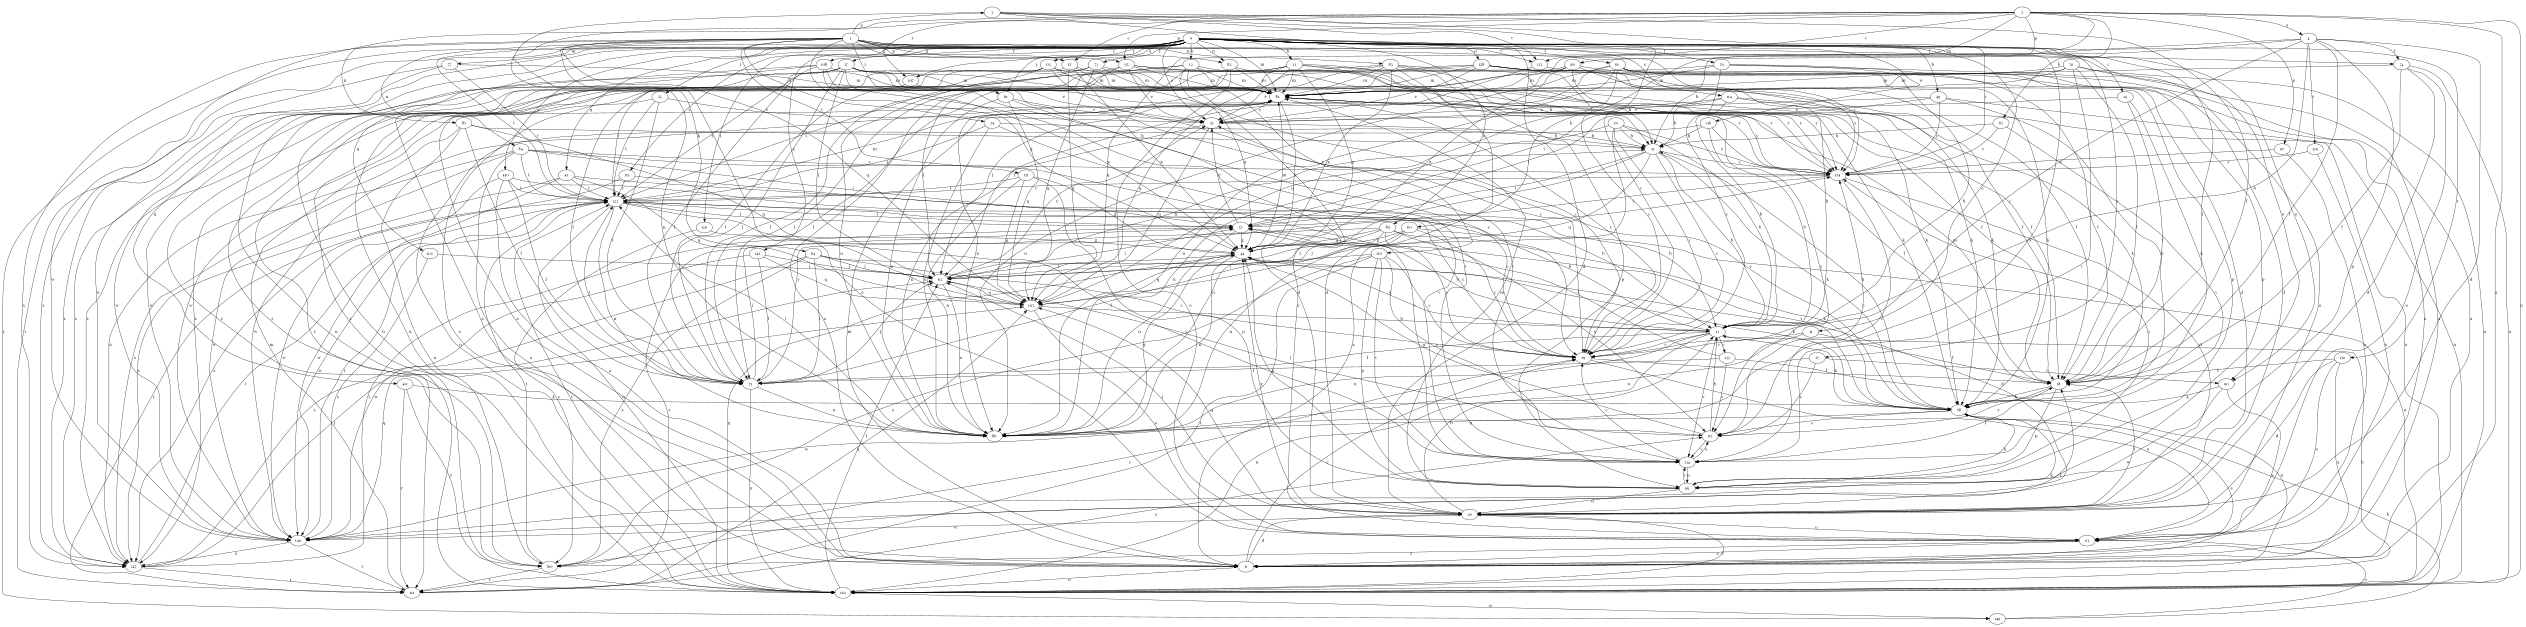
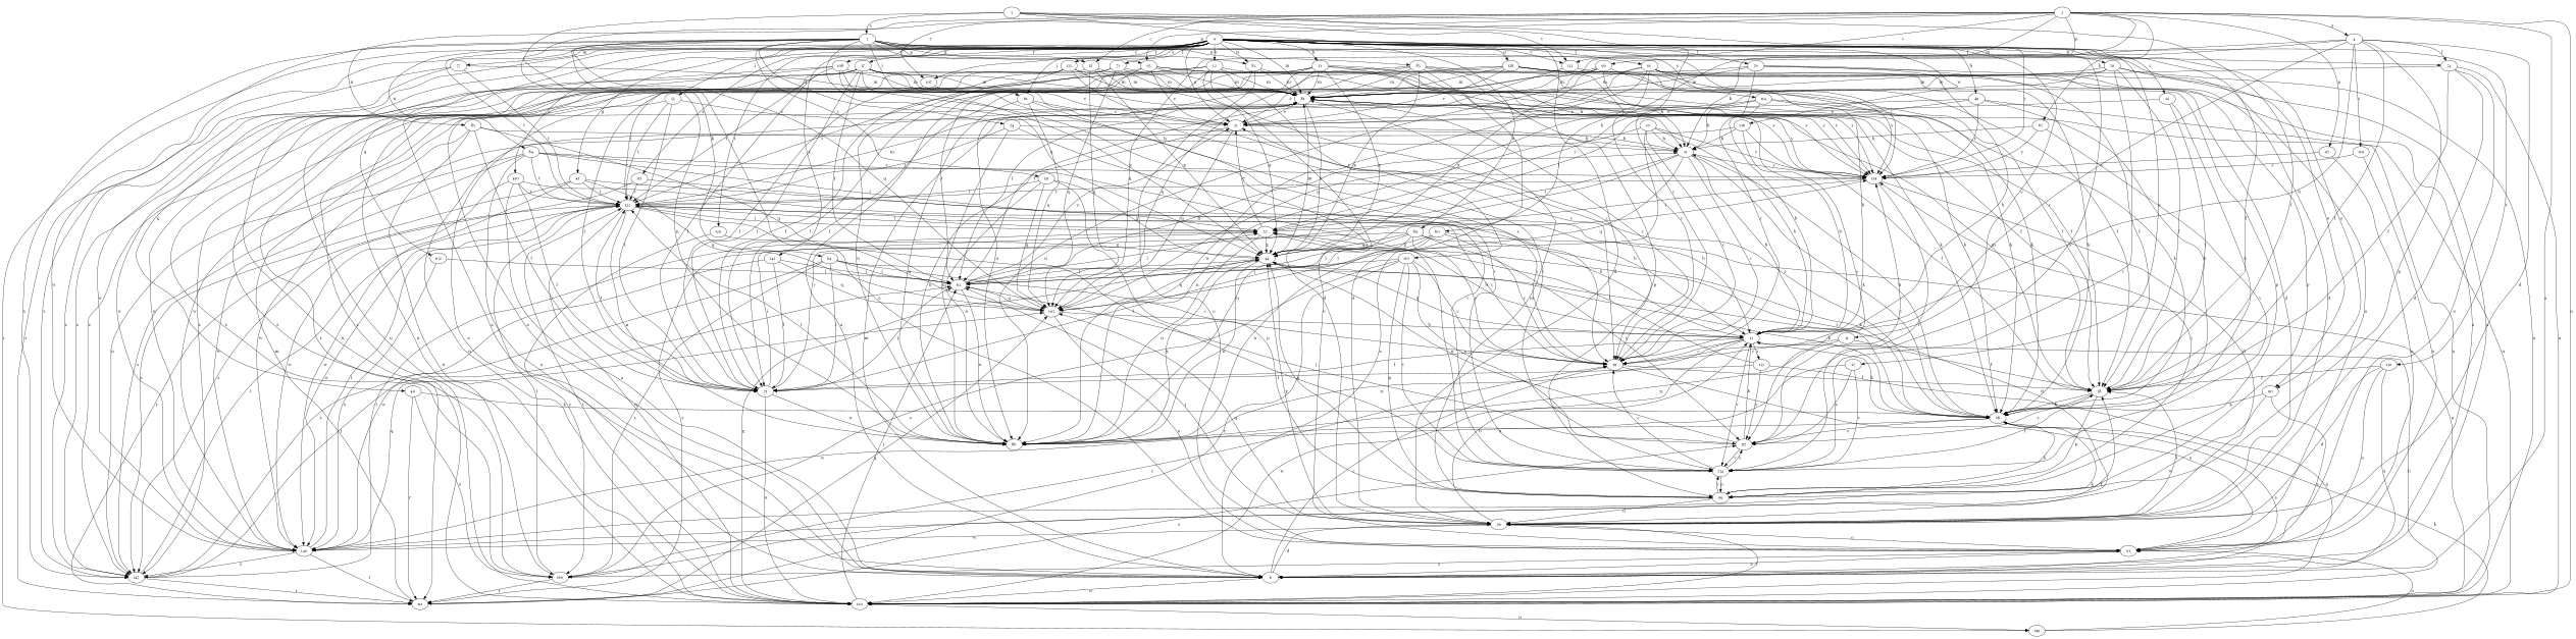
  strict digraph {
    fontname="Playfair Display"
    node [fontname="Playfair Display"]
    edge [fontname="Playfair Display"]
    0
    11
    12
    14
    17
    27
    31
    32
    38
    40
    41
    49
    50
    55
    56
    61
    69
    73
    77
    81
    82
    89
    90
    102
    108
    n26 [label=107]
    113
    114
    115
    117
    120
    128
    130
    132
    136
    140
    142
    147
    149
    n40 [label=450]
    10
    51
    154
    6
    19
    86
    13
    44
    105
    122
    99
    68
    93
    129
    62
    110
-   160 [label=560]
+   160
    75
    134
    111
    57
    26
    1
    3
    18
    24
    74
    83
    84
    85
    95
    n72 [label=131]
    2
    4
    64
    n76 [label=60]
    67
    96
    97
    159
    133
    0 -> 11 [label=b]
    0 -> 12 [label=b]
    0 -> 14 [label=c]
    0 -> 17 [label=c]
    0 -> 27 [label=e]
    0 -> 31 [label=e]
    0 -> 32 [label=e]
    0 -> 38 [label=f]
    0 -> 40 [label=g]
    0 -> 41 [label=g]
    0 -> 49 [label=h]
+   0 -> 50 [label=h]
    0 -> 55 [label=i]
    0 -> 56 [label=i]
    0 -> 61 [label=j]
    0 -> 69 [label=l]
    0 -> 73 [label=l]
    0 -> 77 [label=m]
    0 -> 81 [label=m]
    0 -> 82 [label=n]
    0 -> 89 [label=o]
    0 -> 90 [label=o]
    0 -> 102 [label=q]
    0 -> 108 [label=r]
    0 -> n26 [label=r]
    0 -> 113 [label=s]
    0 -> 114 [label=s]
    0 -> 115 [label=s]
    0 -> 117 [label=s]
    0 -> 120 [label=t]
    0 -> 128 [label=u]
    0 -> 130 [label=v]
    0 -> 132 [label=v]
    0 -> 136 [label=w]
    0 -> 140 [label=w]
    0 -> 142 [label=x]
    0 -> 147 [label=x]
    0 -> 149 [label=y]
    0 -> n40 [label=y]
    11 -> 81 [label=m]
    11 -> 147 [label=x]
    11 -> 154 [label=y]
    11 -> 86 [label=n]
    11 -> 44 [label=g]
    11 -> 105 [label=q]
    11 -> 122 [label=t]
    11 -> 99 [label=p]
    11 -> 68 [label=k]
    12 -> 81 [label=m]
    12 -> 154 [label=y]
    12 -> 44 [label=g]
    12 -> 93 [label=o]
    12 -> 129 [label=u]
    12 -> 62 [label=j]
    12 -> 110 [label=r]
    12 -> 160 [label=z]
    14 -> 32 [label=e]
    14 -> 38 [label=f]
    14 -> 68 [label=k]
    17 -> 32 [label=e]
    17 -> 81 [label=m]
    17 -> 147 [label=x]
    17 -> 44 [label=g]
    17 -> 122 [label=t]
    17 -> 68 [label=k]
    17 -> 62 [label=j]
    17 -> 160 [label=z]
    17 -> 75 [label=l]
    17 -> 134 [label=v]
    27 -> 117 [label=s]
    27 -> 140 [label=w]
-   27 -> 90 [label=v]
+   27 -> 134 [label=v]
    31 -> 38 [label=f]
    31 -> 19 [label=c]
    31 -> 86 [label=n]
    32 -> 51 [label=h]
    32 -> 86 [label=n]
    32 -> 105 [label=q]
    38 -> 81 [label=m]
    38 -> 117 [label=s]
    38 -> 99 [label=p]
    38 -> 68 [label=k]
    40 -> 68 [label=k]
    40 -> 160 [label=z]
    40 -> 111 [label=r]
    41 -> 140 [label=w]
    41 -> 147 [label=x]
    41 -> 13 [label=b]
    41 -> 105 [label=q]
    41 -> 122 [label=t]
    49 -> 32 [label=e]
    49 -> 154 [label=y]
    49 -> 68 [label=k]
    49 -> 129 [label=u]
    49 -> 57 [label=i]
    50 -> 38 [label=f]
    50 -> 81 [label=m]
    50 -> 140 [label=w]
    50 -> 6 [label=a]
    50 -> 129 [label=u]
    50 -> 134 [label=v]
    50 -> 57 [label=i]
    55 -> 32 [label=e]
    55 -> 6 [label=a]
    55 -> 122 [label=t]
    55 -> 75 [label=l]
    56 -> 38 [label=f]
    56 -> 81 [label=m]
    56 -> 19 [label=c]
    56 -> 13 [label=b]
    56 -> 93 [label=o]
    56 -> 160 [label=z]
    61 -> 32 [label=e]
    61 -> 19 [label=c]
    61 -> 86 [label=n]
    61 -> 105 [label=q]
    69 -> 81 [label=m]
    69 -> 154 [label=y]
    69 -> 86 [label=n]
    69 -> 105 [label=q]
    69 -> 99 [label=p]
    69 -> 68 [label=k]
    69 -> 62 [label=j]
    69 -> 26 [label=d]
    73 -> 38 [label=f]
    73 -> 81 [label=m]
    73 -> 105 [label=q]
    73 -> 122 [label=t]
    73 -> 75 [label=l]
    77 -> 81 [label=m]
    77 -> 147 [label=x]
    77 -> 122 [label=t]
    77 -> 111 [label=r]
    81 -> 32 [label=e]
    81 -> 117 [label=s]
    81 -> 154 [label=y]
    81 -> 19 [label=c]
    81 -> 44 [label=j]
    82 -> 81 [label=m]
    82 -> 6 [label=a]
    82 -> 68 [label=k]
    82 -> 93 [label=o]
    89 -> 117 [label=s]
    89 -> 19 [label=c]
    89 -> 86 [label=n]
    89 -> 44 [label=g]
    89 -> 68 [label=k]
    89 -> 62 [label=j]
    89 -> 111 [label=r]
    90 -> 140 [label=w]
    90 -> 6 [label=a]
    90 -> 68 [label=k]
    102 -> 140 [label=x]
    102 -> 62 [label=j]
    108 -> 81 [label=m]
    108 -> 140 [label=w]
    108 -> 129 [label=u]
    108 -> 75 [label=l]
    108 -> 134 [label=v]
    108 -> 26 [label=d]
    n26 -> 154 [label=y]
    n26 -> 111 [label=r]
    113 -> 81 [label=m]
    113 -> 154 [label=y]
    113 -> 6 [label=a]
    113 -> 19 [label=c]
    113 -> 86 [label=n]
    113 -> 129 [label=u]
    114 -> 32 [label=e]
    114 -> 51 [label=h]
    114 -> 13 [label=b]
    114 -> 68 [label=k]
    114 -> 129 [label=u]
    115 -> 147 [label=x]
    115 -> 19 [label=c]
    115 -> 122 [label=t]
    117 -> 154 [label=y]
    117 -> 13 [label=b]
    117 -> 44 [label=g]
    117 -> 62 [label=j]
    117 -> 134 [label=v]
    120 -> 44 [label=g]
    120 -> 160 [label=z]
    128 -> 32 [label=e]
    128 -> 38 [label=f]
    128 -> 81 [label=m]
    128 -> 147 [label=x]
    128 -> 19 [label=c]
    128 -> 68 [label=k]
    128 -> 75 [label=l]
    128 -> 26 [label=d]
    130 -> 38 [label=f]
    130 -> 6 [label=a]
    130 -> 93 [label=o]
    130 -> 26 [label=d]
    132 -> 6 [label=a]
    132 -> 62 [label=j]
    136 -> 38 [label=f]
    136 -> 140 [label=w]
    136 -> 51 [label=h]
    136 -> 13 [label=b]
    140 -> 147 [label=x]
    140 -> 105 [label=q]
    140 -> 122 [label=t]
    140 -> 68 [label=k]
    140 -> 111 [label=r]
    142 -> 147 [label=x]
    142 -> 105 [label=q]
    142 -> 62 [label=j]
    142 -> 75 [label=l]
    147 -> 122 [label=t]
    147 -> 62 [label=j]
    147 -> 111 [label=r]
    147 -> 57 [label=i]
    149 -> 68 [label=k]
    149 -> 93 [label=o]
    n40 -> 140 [label=w]
    n40 -> 6 [label=a]
    n40 -> 13 [label=b]
    n40 -> 122 [label=t]
    n40 -> 75 [label=l]
    10 -> 51 [label=h]
    10 -> 154 [label=y]
    10 -> 6 [label=a]
    10 -> 19 [label=c]
    10 -> 86 [label=n]
    10 -> 13 [label=b]
    51 -> 154 [label=y]
    51 -> 19 [label=c]
    51 -> 86 [label=n]
    51 -> 13 [label=b]
    51 -> 105 [label=q]
    51 -> 68 [label=k]
    51 -> 57 [label=i]
    154 -> 122 [label=t]
    154 -> 134 [label=v]
    154 -> 57 [label=i]
    154 -> 26 [label=d]
    6 -> 81 [label=m]
    6 -> 19 [label=c]
    6 -> 129 [label=u]
    6 -> 26 [label=d]
    19 -> 38 [label=f]
    19 -> 93 [label=o]
    86 -> 44 [label=g]
    86 -> 122 [label=t]
    13 -> 19 [label=c]
    13 -> 86 [label=n]
    13 -> 44 [label=g]
    13 -> 68 [label=k]
    13 -> 129 [label=u]
    13 -> 75 [label=l]
    13 -> 134 [label=v]
    13 -> 133 [label=v]
    44 -> 81 [label=m]
    44 -> 86 [label=n]
    44 -> 105 [label=q]
    44 -> 68 [label=k]
    44 -> 62 [label=j]
    105 -> 13 [label=b]
    105 -> 93 [label=o]
    122 -> 81 [label=m]
    122 -> 140 [label=w]
    122 -> 19 [label=c]
    122 -> 86 [label=n]
    122 -> 13 [label=b]
    122 -> 129 [label=u]
    122 -> 134 [label=v]
    122 -> 111 [label=r]
    122 -> 57 [label=i]
    99 -> 81 [label=m]
    99 -> 154 [label=y]
    99 -> 44 [label=g]
    99 -> 68 [label=k]
    99 -> 134 [label=v]
    99 -> 26 [label=d]
    68 -> 32 [label=e]
    68 -> 117 [label=s]
    68 -> 51 [label=h]
    68 -> 6 [label=a]
    68 -> 86 [label=n]
    68 -> 57 [label=i]
    93 -> 6 [label=a]
    93 -> 160 [label=z]
    129 -> 81 [label=n]
    129 -> 149 [label=u]
    129 -> 13 [label=b]
    129 -> 44 [label=g]
    129 -> 122 [label=t]
    129 -> 62 [label=j]
    129 -> 26 [label=f]
    62 -> 32 [label=e]
    62 -> 51 [label=h]
    62 -> 86 [label=n]
    62 -> 105 [label=q]
    62 -> 57 [label=i]
    110 -> 117 [label=s]
    110 -> 19 [label=c]
    110 -> 99 [label=p]
    110 -> 62 [label=j]
    110 -> 160 [label=z]
    110 -> 134 [label=v]
    110 -> 111 [label=r]
    160 -> 38 [label=f]
    160 -> 19 [label=c]
    160 -> 122 [label=t]
    160 -> 111 [label=r]
    75 -> 154 [label=y]
    75 -> 86 [label=n]
    75 -> 122 [label=t]
    75 -> 129 [label=u]
    75 -> 62 [label=j]
    75 -> 57 [label=i]
    134 -> 38 [label=f]
    134 -> 117 [label=s]
    134 -> 19 [label=c]
    134 -> 99 [label=p]
    111 -> 81 [label=m]
    111 -> 117 [label=s]
    111 -> 105 [label=q]
    57 -> 32 [label=e]
    57 -> 86 [label=n]
    57 -> 13 [label=b]
    57 -> 44 [label=g]
    57 -> 122 [label=t]
    26 -> 38 [label=f]
    26 -> 140 [label=w]
    26 -> 13 [label=b]
    26 -> 44 [label=g]
    26 -> 105 [label=q]
    26 -> 93 [label=o]
    26 -> 62 [label=j]
    1 -> 61 [label=j]
    1 -> 82 [label=n]
    1 -> 90 [label=o]
    1 -> 147 [label=x]
    1 -> 154 [label=y]
    1 -> 44 [label=g]
    1 -> 105 [label=q]
    1 -> 122 [label=t]
    1 -> 93 [label=o]
-   1 -> 3 [label=a]
+   3 -> 1 [label=a]
    1 -> 18 [label=c]
    1 -> 24 [label=d]
    1 -> 74 [label=l]
    1 -> 83 [label=n]
    1 -> 84 [label=n]
    1 -> 85 [label=n]
    1 -> 95 [label=p]
    1 -> n72 [label=y]
    3 -> 38 [label=f]
    3 -> 132 [label=v]
    3 -> 154 [label=y]
    3 -> 19 [label=c]
    3 -> 86 [label=n]
    3 -> 26 [label=d]
    18 -> 81 [label=m]
    18 -> 6 [label=a]
    18 -> 19 [label=c]
    18 -> 44 [label=g]
    18 -> 105 [label=q]
    24 -> 51 [label=h]
    24 -> 86 [label=n]
    24 -> 122 [label=t]
    24 -> 134 [label=v]
    74 -> 38 [label=f]
    74 -> 81 [label=m]
    74 -> 93 [label=o]
    74 -> 129 [label=u]
    74 -> 26 [label=d]
    83 -> 32 [label=e]
    83 -> 38 [label=f]
    83 -> 81 [label=m]
    83 -> 51 [label=h]
    83 -> 44 [label=g]
    83 -> 99 [label=p]
    83 -> 75 [label=l]
    83 -> 26 [label=d]
    84 -> 140 [label=w]
    84 -> 147 [label=x]
    84 -> 154 [label=y]
    84 -> 6 [label=a]
    84 -> 122 [label=t]
    84 -> 134 [label=v]
    84 -> 57 [label=i]
    85 -> 147 [label=u]
    85 -> 51 [label=h]
    85 -> 105 [label=q]
    85 -> 129 [label=u]
    85 -> 75 [label=l]
    95 -> 32 [label=e]
    95 -> 38 [label=f]
    95 -> 81 [label=m]
    95 -> 140 [label=w]
    95 -> 154 [label=y]
    95 -> 75 [label=l]
    n72 -> 86 [label=n]
    n72 -> 44 [label=g]
    n72 -> 105 [label=q]
    n72 -> 122 [label=t]
    n72 -> 99 [label=p]
    2 -> 81 [label=m]
    2 -> n26 [label=r]
    2 -> 132 [label=v]
    2 -> 140 [label=w]
    2 -> 6 [label=a]
    2 -> 129 [label=u]
    2 -> 18 [label=c]
    2 -> 95 [label=p]
    2 -> 4 [label=a]
    2 -> 64 [label=k]
    2 -> n76 [label=k]
    2 -> 67 [label=k]
    2 -> 96 [label=p]
    2 -> 97 [label=p]
    4 -> 38 [label=f]
    4 -> 51 [label=h]
    4 -> 19 [label=c]
    4 -> 13 [label=b]
    4 -> 105 [label=q]
    4 -> 99 [label=p]
    4 -> 26 [label=d]
    4 -> 74 [label=l]
    4 -> 159 [label=z]
    64 -> 140 [label=w]
    64 -> 19 [label=c]
    64 -> 62 [label=j]
    64 -> 160 [label=z]
    64 -> 75 [label=l]
    64 -> 26 [label=d]
    n76 -> 19 [label=c]
    n76 -> 44 [label=g]
    n76 -> 129 [label=u]
    n76 -> 62 [label=j]
    n76 -> 75 [label=l]
    67 -> 51 [label=h]
    67 -> 154 [label=y]
    67 -> 134 [label=v]
    96 -> 81 [label=m]
    96 -> 51 [label=h]
-   96 -> 6 [label=a]
    96 -> 86 [label=n]
    96 -> 13 [label=b]
    96 -> 44 [label=g]
    96 -> 75 [label=l]
    97 -> 154 [label=y]
    97 -> 93 [label=o]
    159 -> 154 [label=y]
    159 -> 93 [label=o]
    133 -> 117 [label=s]
    133 -> 129 [label=u]
    133 -> 75 [label=l]
    133 -> 57 [label=i]
  }
